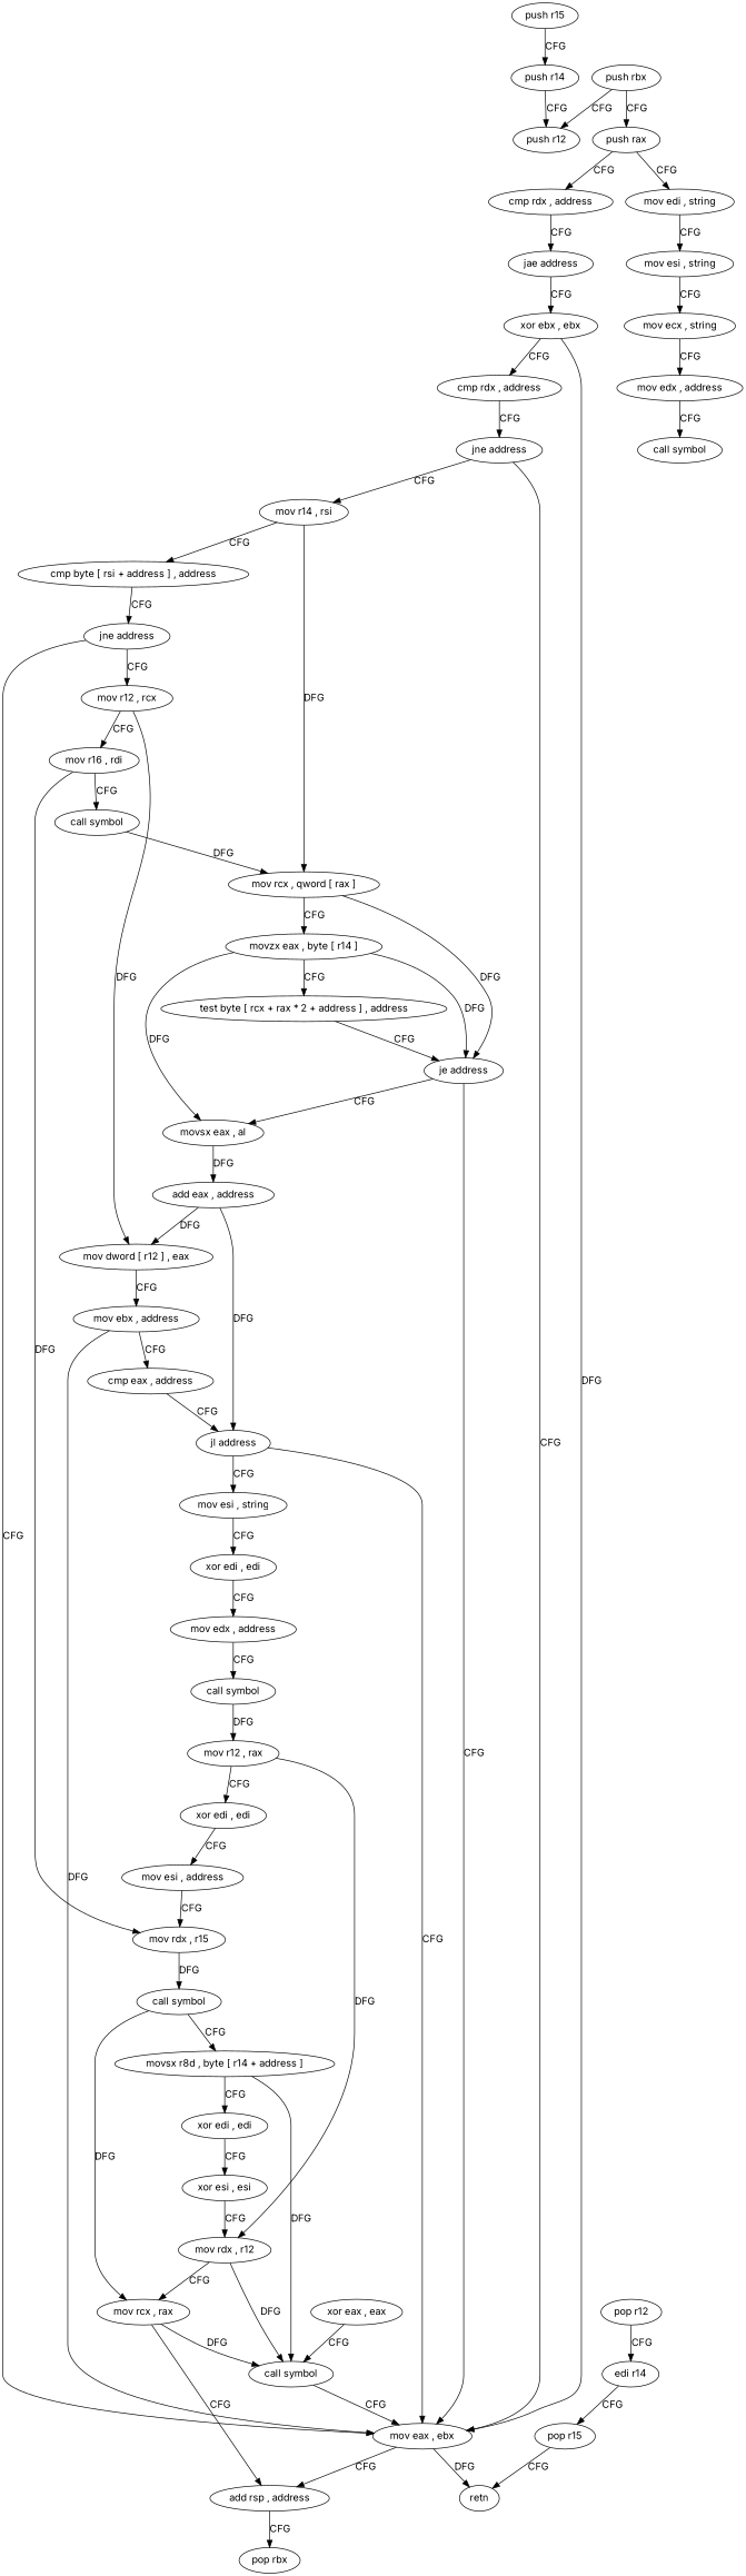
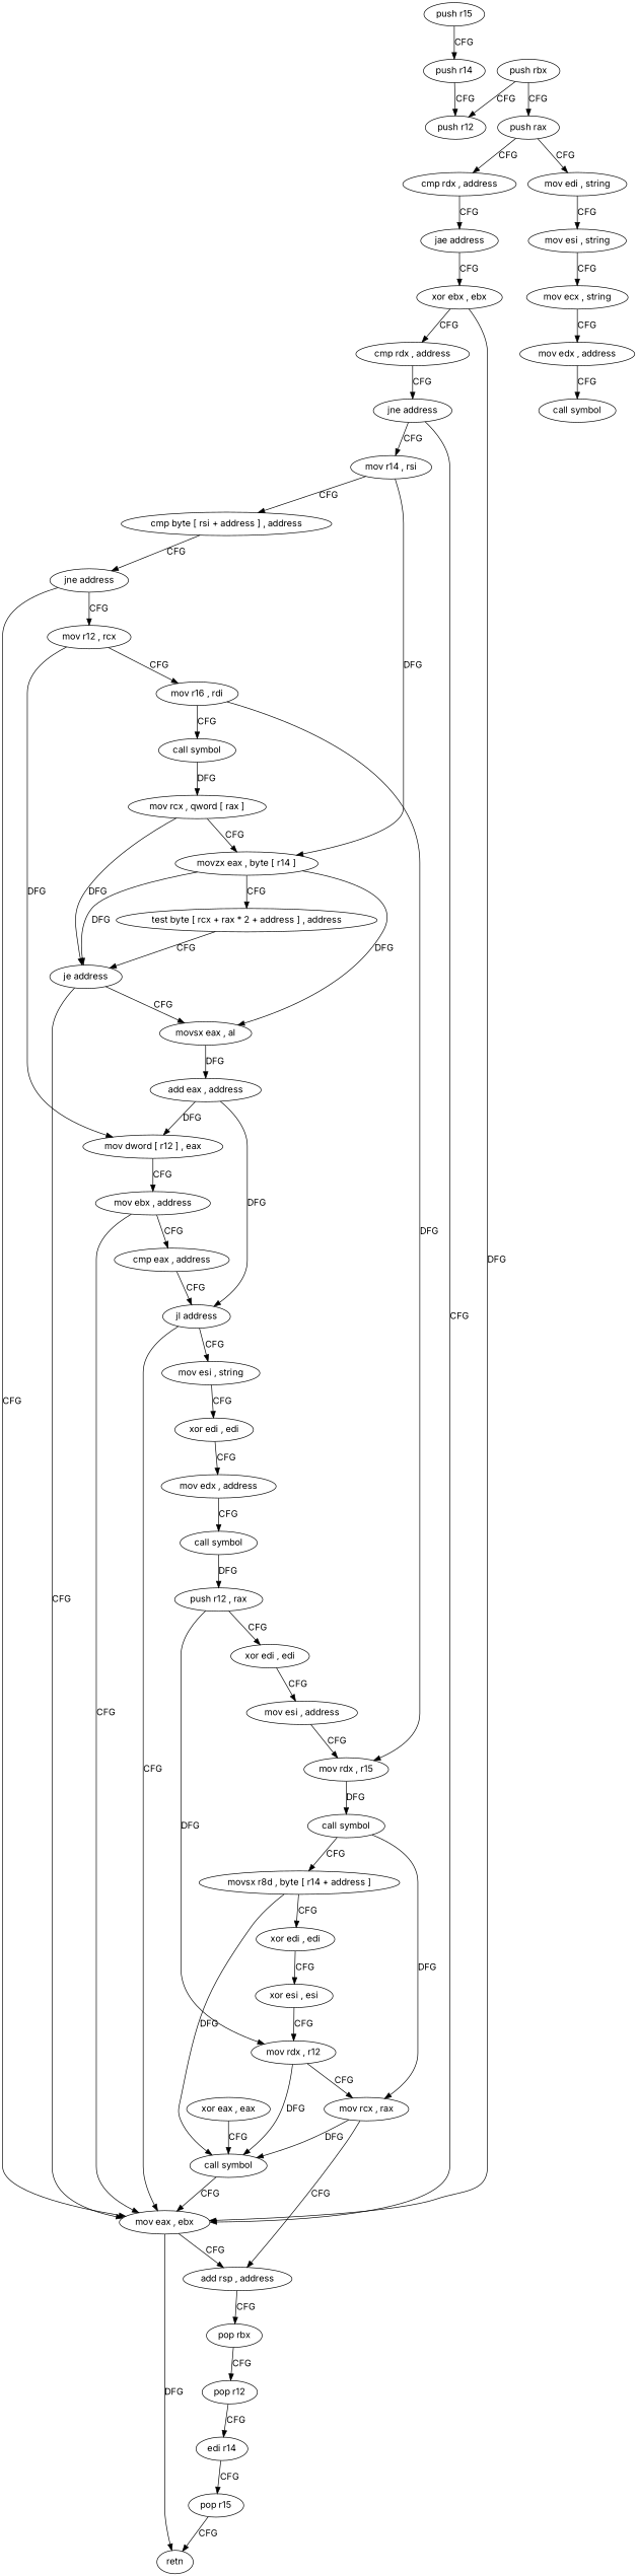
  digraph {
    fontname=Inter
    node [fontname=Inter]
    edge [fontname=Inter]
    n1 [label="push r15"]
    n2 [label="push r14"]
    n3 [label="push r12"]
    n4 [label="push rbx"]
    n5 [label="push rax"]
    n6 [label="cmp rdx , address"]
    n7 [label="mov edi , string"]
    n8 [label="jae address"]
    n9 [label="xor ebx , ebx"]
    n10 [label="mov esi , string"]
    n11 [label="cmp rdx , address"]
    n12 [label="mov eax , ebx"]
    n13 [label="mov ecx , string"]
    n14 [label="jne address"]
    n15 [label="add rsp , address"]
    n16 [label=retn]
    n17 [label="mov edx , address"]
    n18 [label="call symbol"]
    n19 [label="mov r14 , rsi"]
    n20 [label="cmp byte [ rsi + address ] , address"]
    n21 [label="movzx eax , byte [ r14 ]"]
    n22 [label="pop rbx"]
    n23 [label="jne address"]
    n24 [label="je address"]
    n25 [label="test byte [ rcx + rax * 2 + address ] , address"]
    n26 [label="movsx eax , al"]
    n27 [label="movsx r8d , byte [ r14 + address ]"]
    n28 [label="xor edi , edi"]
    n29 [label="call symbol"]
    n30 [label="pop r12"]
    n31 [label="edi r14"]
    n32 [label="pop r15"]
    n33 [label="mov r12 , rcx"]
    n34 [label="mov r16 , rdi"]
    n35 [label="mov dword [ r12 ] , eax"]
    n36 [label="call symbol"]
    n37 [label="mov rdx , r15"]
    n38 [label="mov ebx , address"]
    n39 [label="mov rcx , qword [ rax ]"]
    n40 [label="call symbol"]
    n41 [label="add eax , address"]
    n42 [label="jl address"]
    n43 [label="mov esi , string"]
    n44 [label="cmp eax , address"]
    n45 [label="xor edi , edi"]
    n46 [label="mov edx , address"]
    n47 [label="call symbol"]
-   n48 [label="mov r12 , rax"]
+   n48 [label="push r12 , rax"]
    n49 [label="xor edi , edi"]
    n50 [label="mov rdx , r12"]
    n51 [label="mov esi , address"]
    n52 [label="mov rcx , rax"]
    n53 [label="xor esi , esi"]
    n54 [label="xor eax , eax"]
    n1 -> n2 [label=CFG]
    n2 -> n3 [label=CFG]
    n4 -> n3 [label=CFG]
    n4 -> n5 [label=CFG]
    n5 -> n6 [label=CFG]
    n5 -> n7 [label=CFG]
    n6 -> n8 [label=CFG]
    n7 -> n10 [label=CFG]
    n8 -> n9 [label=CFG]
    n9 -> n11 [label=CFG]
    n9 -> n12 [label=DFG]
    n10 -> n13 [label=CFG]
    n11 -> n14 [label=CFG]
    n12 -> n15 [label=CFG]
    n12 -> n16 [label=DFG]
    n13 -> n17 [label=CFG]
    n14 -> n12 [label=CFG]
    n14 -> n19 [label=CFG]
    n15 -> n22 [label=CFG]
    n17 -> n18 [label=CFG]
    n19 -> n20 [label=CFG]
-   n19 -> n39 [label=DFG]
+   n19 -> n21 [label=DFG]
    n20 -> n23 [label=CFG]
    n21 -> n24 [label=DFG]
    n21 -> n25 [label=CFG]
    n21 -> n26 [label=DFG]
+   n22 -> n30 [label=CFG]
    n23 -> n12 [label=CFG]
    n23 -> n33 [label=CFG]
    n24 -> n12 [label=CFG]
    n24 -> n26 [label=CFG]
    n25 -> n24 [label=CFG]
    n26 -> n41 [label=DFG]
    n27 -> n28 [label=CFG]
    n27 -> n29 [label=DFG]
    n28 -> n53 [label=CFG]
    n29 -> n12 [label=CFG]
    n30 -> n31 [label=CFG]
    n31 -> n32 [label=CFG]
    n32 -> n16 [label=CFG]
    n33 -> n34 [label=CFG]
    n33 -> n35 [label=DFG]
    n34 -> n36 [label=CFG]
    n34 -> n37 [label=DFG]
    n35 -> n38 [label=CFG]
    n36 -> n39 [label=DFG]
    n37 -> n40 [label=DFG]
-   n38 -> n12 [label=DFG]
+   n38 -> n12 [label=CFG]
    n38 -> n44 [label=CFG]
    n39 -> n21 [label=CFG]
    n39 -> n24 [label=DFG]
    n40 -> n27 [label=CFG]
    n40 -> n52 [label=DFG]
    n41 -> n35 [label=DFG]
    n41 -> n42 [label=DFG]
    n42 -> n12 [label=CFG]
    n42 -> n43 [label=CFG]
    n43 -> n45 [label=CFG]
    n44 -> n42 [label=CFG]
    n45 -> n46 [label=CFG]
    n46 -> n47 [label=CFG]
    n47 -> n48 [label=DFG]
    n48 -> n49 [label=CFG]
    n48 -> n50 [label=DFG]
    n49 -> n51 [label=CFG]
    n50 -> n29 [label=DFG]
    n50 -> n52 [label=CFG]
    n51 -> n37 [label=CFG]
    n52 -> n15 [label=CFG]
    n52 -> n29 [label=DFG]
    n53 -> n50 [label=CFG]
    n54 -> n29 [label=CFG]
  }
